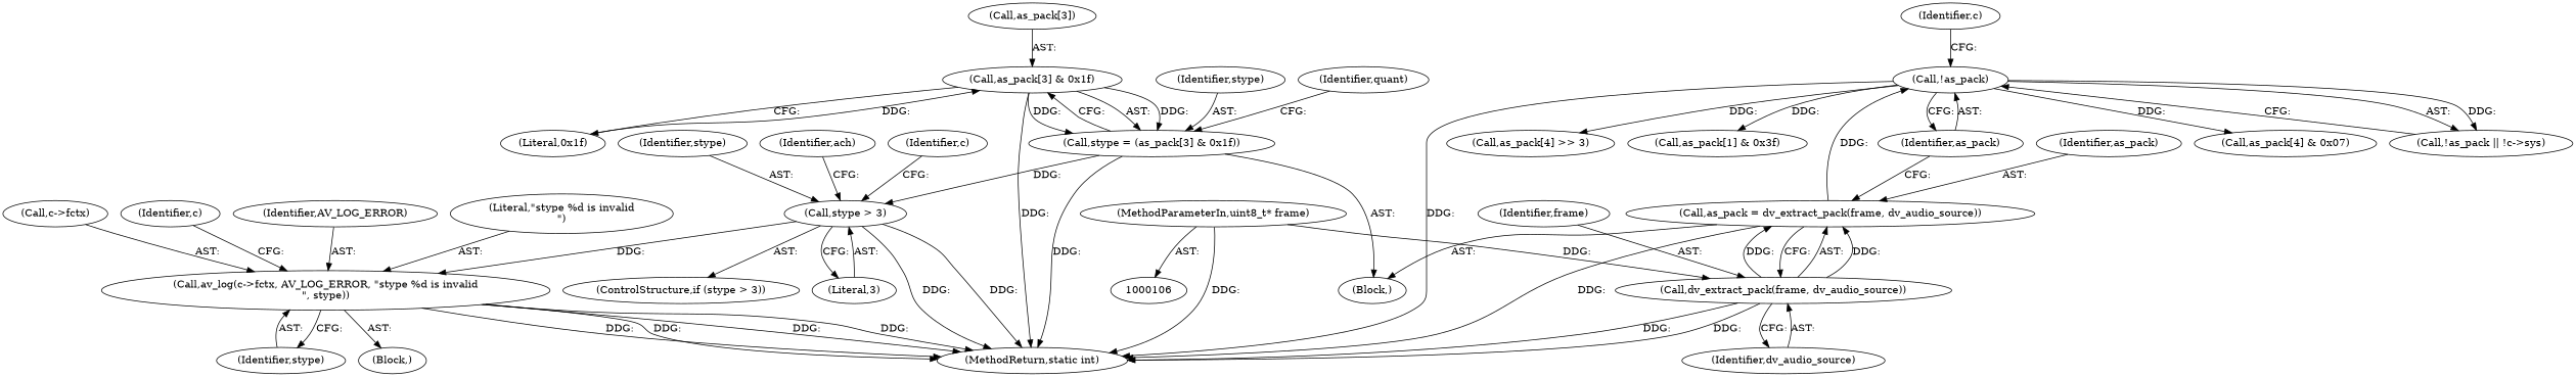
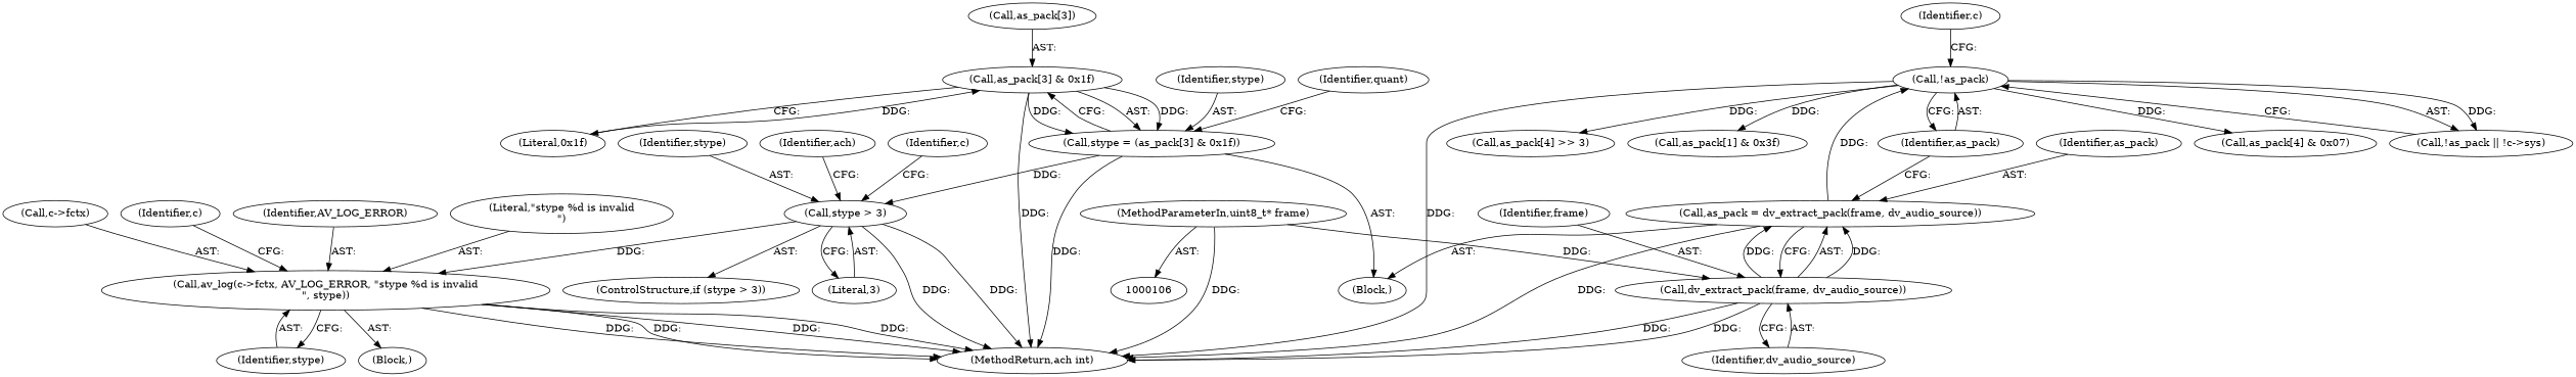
  digraph {
    n1 [label="(Call,as_pack[3] & 0x1f)"]
    n2 [label="(Call,stype = (as_pack[3] & 0x1f))"]
    n3 [label="(Literal,0x1f)"]
-   n4 [label="(MethodReturn,static int)"]
+   n4 [label="(MethodReturn,ach int)"]
    n5 [label="(Block,)"]
    n6 [label="(Call,stype > 3)"]
    n7 [label="(Call,!as_pack)"]
    n8 [label="(Identifier,as_pack)"]
    n9 [label="(Call,as_pack[4] & 0x07)"]
    n10 [label="(Call,!as_pack || !c->sys)"]
    n11 [label="(Call,as_pack[4] >> 3)"]
    n12 [label="(Call,as_pack[1] & 0x3f)"]
    n13 [label="(Call,as_pack = dv_extract_pack(frame, dv_audio_source))"]
    n14 [label="(Call,dv_extract_pack(frame, dv_audio_source))"]
    n15 [label="(Identifier,dv_audio_source)"]
    n16 [label="(MethodParameterIn,uint8_t* frame)"]
    1000106
    n18 [label="(Call,av_log(c->fctx, AV_LOG_ERROR, \"stype %d is invalid\n\", stype))"]
    n19 [label="(Literal,3)"]
    n20 [label="(ControlStructure,if (stype > 3))"]
    n21 [label="(Identifier,stype)"]
    n22 [label="(Block,)"]
    n23 [label="(Identifier,stype)"]
    n24 [label="(Identifier,ach)"]
    n25 [label="(Identifier,stype)"]
    n26 [label="(Identifier,c)"]
    n27 [label="(Call,as_pack[3])"]
    n28 [label="(Identifier,AV_LOG_ERROR)"]
    n29 [label="(Identifier,quant)"]
    n30 [label="(Literal,\"stype %d is invalid\n\")"]
    n31 [label="(Identifier,frame)"]
    n32 [label="(Identifier,c)"]
    n33 [label="(Identifier,c)"]
    n34 [label="(Identifier,as_pack)"]
    n35 [label="(Call,c->fctx)"]
    n1 -> n2 [label="AST: "]
    n1 -> n2 [label="DDG: "]
    n1 -> n2 [label="DDG: "]
    n1 -> n3 [label="CFG: "]
    n1 -> n4 [label="DDG: "]
    n2 -> n1 [label="CFG: "]
    n2 -> n4 [label="DDG: "]
    n2 -> n5 [label="AST: "]
    n2 -> n6 [label="DDG: "]
    n3 -> n1 [label="DDG: "]
    n6 -> n4 [label="DDG: "]
    n6 -> n4 [label="DDG: "]
    n6 -> n18 [label="DDG: "]
    n6 -> n19 [label="CFG: "]
    n6 -> n20 [label="AST: "]
    n7 -> n4 [label="DDG: "]
    n7 -> n8 [label="CFG: "]
    n7 -> n9 [label="DDG: "]
    n7 -> n10 [label="AST: "]
    n7 -> n10 [label="DDG: "]
    n7 -> n11 [label="DDG: "]
    n7 -> n12 [label="DDG: "]
    n8 -> n7 [label="AST: "]
    n8 -> n13 [label="CFG: "]
    n10 -> n7 [label="CFG: "]
    n13 -> n4 [label="DDG: "]
    n13 -> n5 [label="AST: "]
    n13 -> n7 [label="DDG: "]
    n13 -> n14 [label="CFG: "]
    n14 -> n4 [label="DDG: "]
    n14 -> n4 [label="DDG: "]
    n14 -> n13 [label="AST: "]
    n14 -> n13 [label="DDG: "]
    n14 -> n13 [label="DDG: "]
    n14 -> n15 [label="CFG: "]
    n15 -> n14 [label="AST: "]
    n16 -> n4 [label="DDG: "]
    n16 -> n14 [label="DDG: "]
    n16 -> 1000106 [label="AST: "]
    n18 -> n4 [label="DDG: "]
    n18 -> n4 [label="DDG: "]
    n18 -> n4 [label="DDG: "]
    n18 -> n4 [label="DDG: "]
    n18 -> n21 [label="CFG: "]
    n18 -> n22 [label="AST: "]
    n19 -> n6 [label="AST: "]
    n21 -> n18 [label="AST: "]
    n23 -> n6 [label="AST: "]
    n24 -> n6 [label="CFG: "]
    n25 -> n2 [label="AST: "]
    n26 -> n18 [label="CFG: "]
    n27 -> n1 [label="AST: "]
    n28 -> n18 [label="AST: "]
    n29 -> n2 [label="CFG: "]
    n30 -> n18 [label="AST: "]
    n31 -> n14 [label="AST: "]
    n32 -> n7 [label="CFG: "]
    n33 -> n6 [label="CFG: "]
    n34 -> n13 [label="AST: "]
    n35 -> n18 [label="AST: "]
  }
